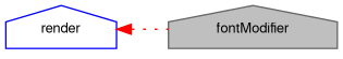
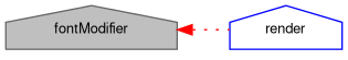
  digraph {
    rankdir=LR
    node [fontname=FreeSans fontsize=10 shape=house style=filled]
    n1 [color=gray40 fillcolor=grey75 fontcolor=black height=0.2 label=fontModifier width=0.4]
    n2 [color=blue fillcolor=white height=0.2 label=render width=0.4]
-   n2 -> n1 [color=red dir=back fontname=FreeSans fontsize=10 labelfontname=FreeSans labelfontsize=10 style=dotted]
+   n1 -> n2 [color=red dir=back fontname=FreeSans fontsize=10 labelfontname=FreeSans labelfontsize=10 style=dotted]
  }
